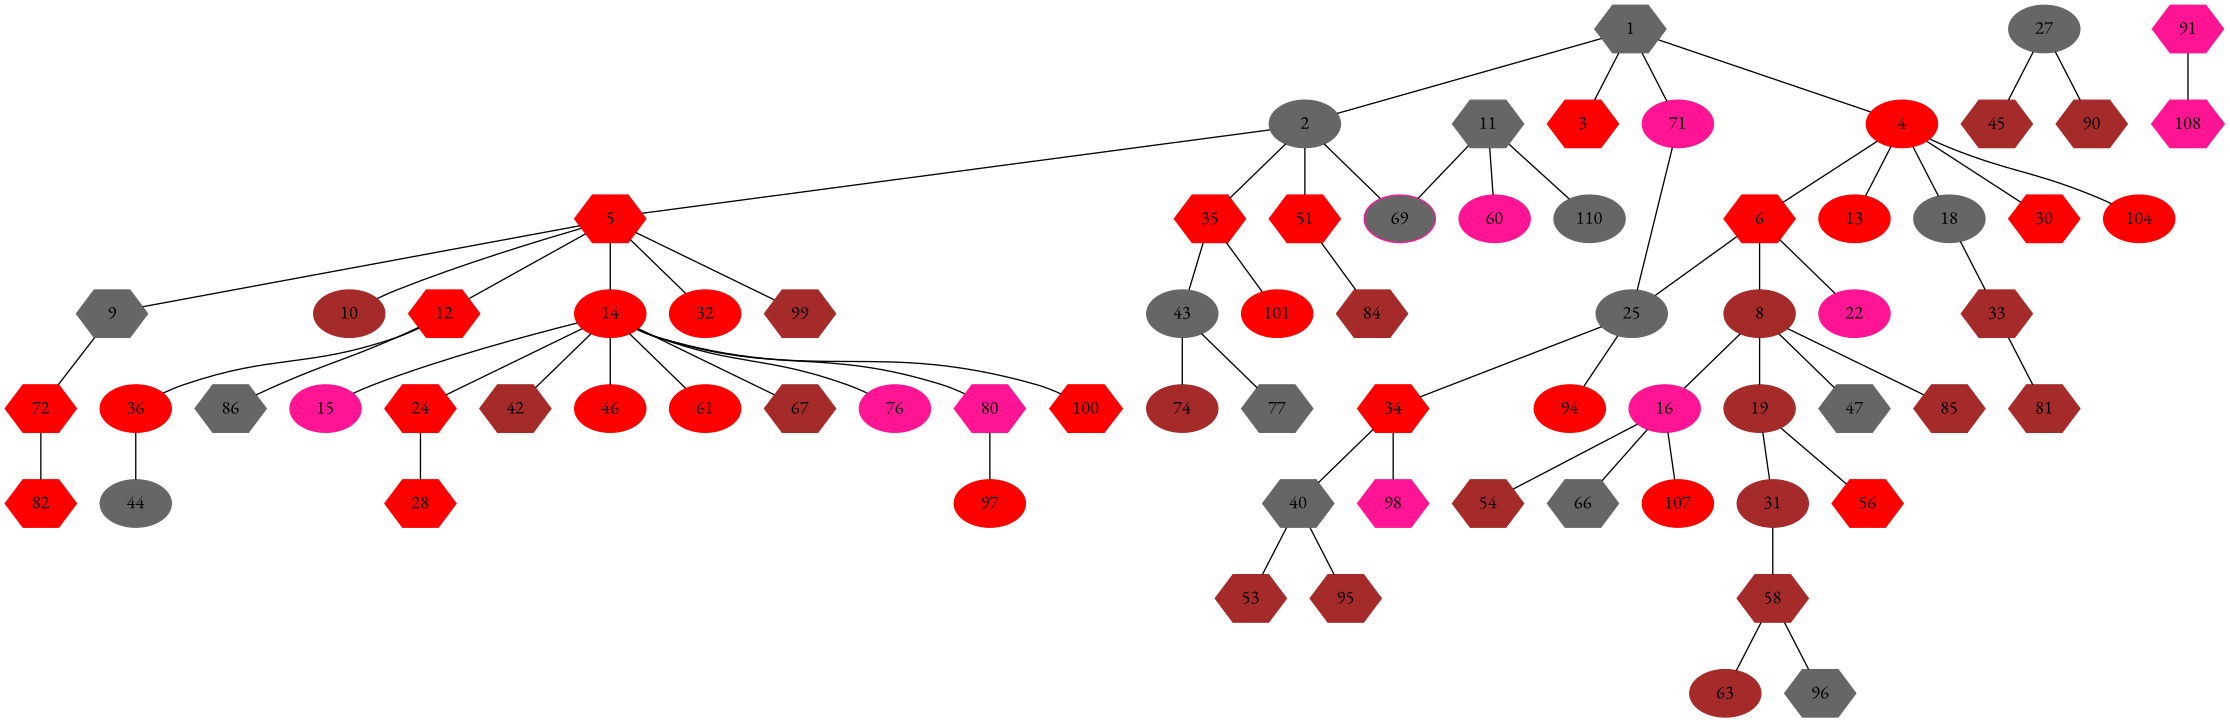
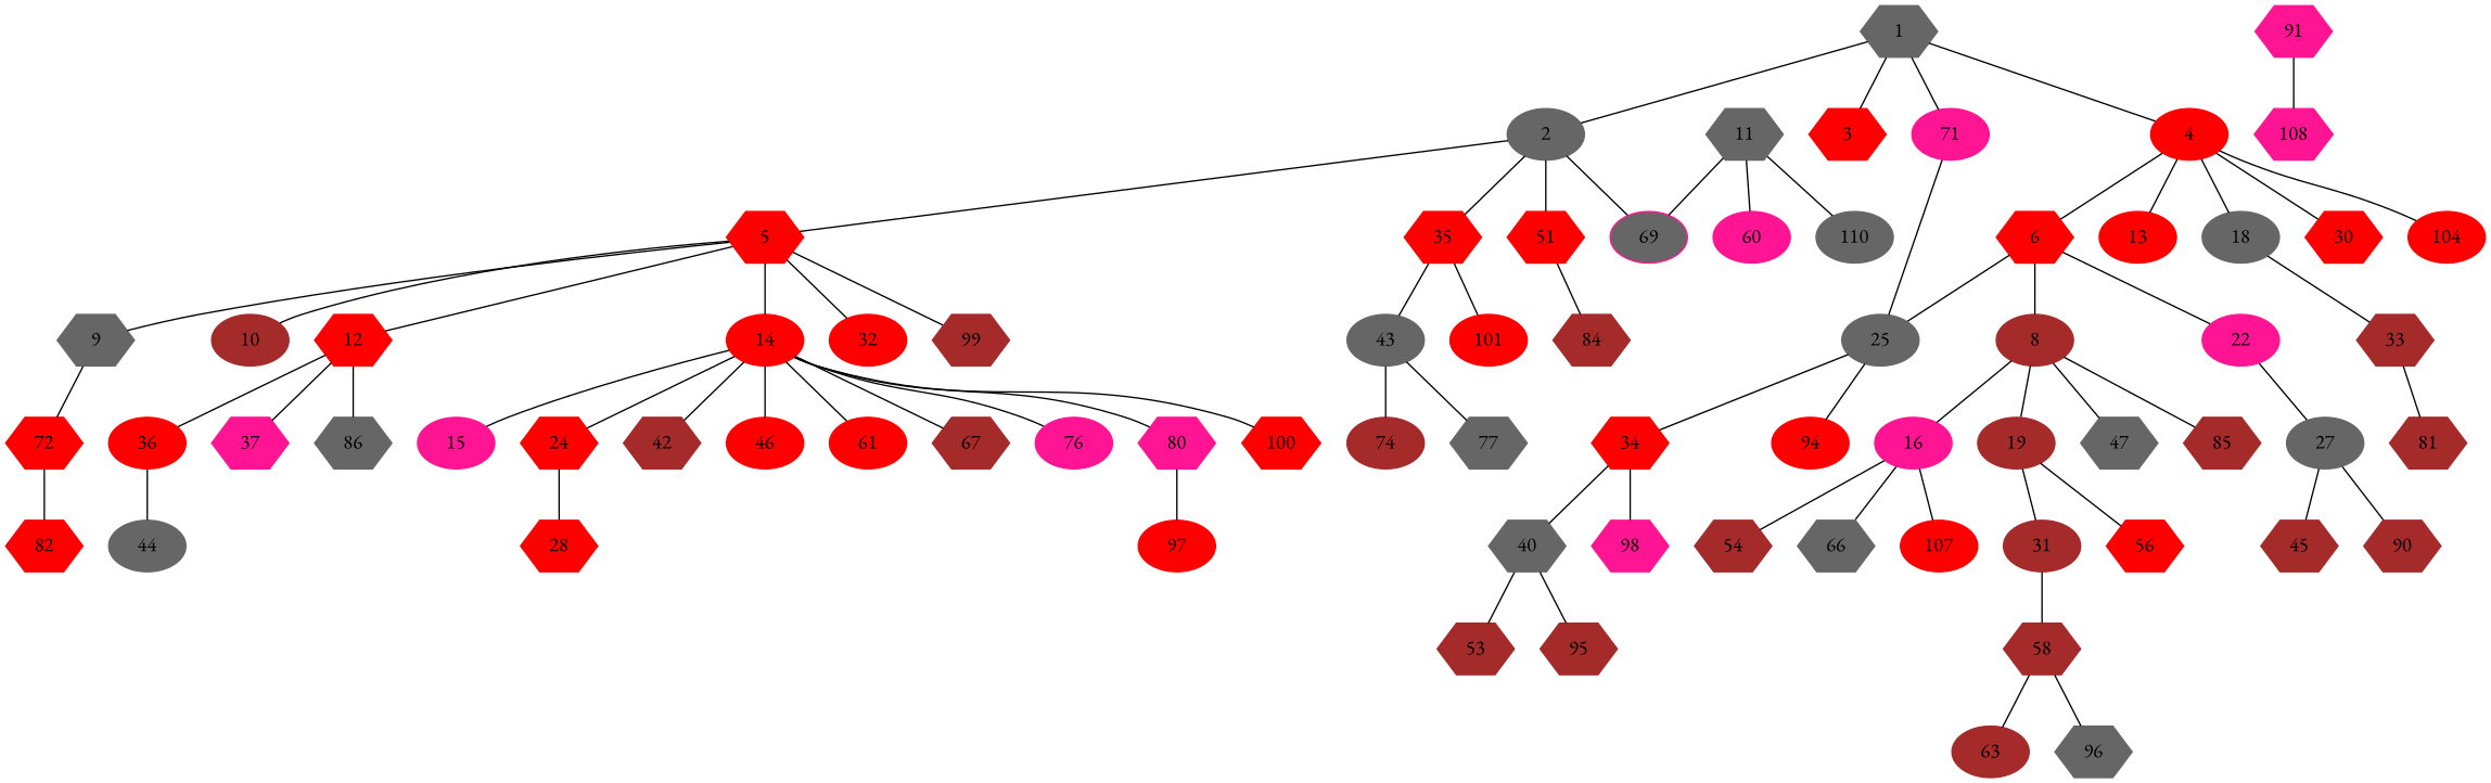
  graph {
    fontname="EB Garamond"
    node [color=red fontname="EB Garamond" shape=hexagon style=filled]
    edge [fontname="EB Garamond"]
    1 [color=gray40 super="+49"]
    2 [color=gray40 shape=ellipse]
    3
    4 [shape=ellipse super="+50"]
    71 [color=deeppink shape=ellipse super="+73"]
    5 [super="+7"]
    35 [super="+103"]
    51 [super="+64"]
    69 [color=deeppink fillcolor=gray40 shape=ellipse super="+78"]
    6
    13 [shape=ellipse super="+20"]
    18 [color=gray40 shape=ellipse]
    30
    104 [shape=ellipse]
    25 [color=gray40 shape=ellipse super="+29"]
    9 [color=gray40 super="+65"]
    10 [color=brown shape=ellipse]
    12 [super="+17"]
    14 [shape=ellipse super="+23"]
    32 [shape=ellipse]
    99 [color=brown]
    11 [color=gray40 super="+57"]
    60 [color=deeppink shape=ellipse]
    110 [color=gray40 shape=ellipse]
    43 [color=gray40 shape=ellipse super="+62"]
    101 [shape=ellipse]
    84 [color=brown]
    8 [color=brown shape=ellipse super="+38"]
    22 [color=deeppink shape=ellipse super="+70"]
    33 [color=brown super="+39"]
    72 [super="+87"]
    36 [shape=ellipse super="+106"]
+   37 [color=deeppink super="+59"]
    86 [color=gray40]
    15 [color=deeppink shape=ellipse]
    24 [super="+26"]
    42 [color=brown super="+79"]
    46 [shape=ellipse super="+83"]
    61 [shape=ellipse]
    67 [color=brown super="+109"]
    76 [color=deeppink shape=ellipse]
    80 [color=deeppink]
    100
    16 [color=deeppink shape=ellipse super="+89"]
    19 [color=brown shape=ellipse super="+21"]
    47 [color=gray40 super="+48"]
    85 [color=brown]
    27 [color=gray40 shape=ellipse super="+41"]
    34
    94 [shape=ellipse]
    54 [color=brown super="+68"]
    66 [color=gray40]
    107 [shape=ellipse]
    31 [color=brown shape=ellipse super="+75"]
    56
    82
    44 [color=gray40 shape=ellipse]
    28
    97 [shape=ellipse]
    81 [color=brown super="+105"]
    58 [color=brown super="+102"]
    45 [color=brown super="+55"]
    90 [color=brown]
    40 [color=gray40 super="+52"]
    98 [color=deeppink]
    63 [color=brown shape=ellipse]
    96 [color=gray40]
    53 [color=brown super="+93"]
    95 [color=brown]
    74 [color=brown shape=ellipse]
    77 [color=gray40 super="+88"]
    91 [color=deeppink super="+92"]
    108 [color=deeppink]
    1 -- 2
    1 -- 3
    1 -- 4
    1 -- 71
    2 -- 5
    2 -- 35
    2 -- 51
    2 -- 69
    4 -- 6
    4 -- 13
    4 -- 18
    4 -- 30
    4 -- 104
    71 -- 25
    5 -- 9
    5 -- 10
    5 -- 12
    5 -- 14
    5 -- 32
    5 -- 99
    35 -- 43
    35 -- 101
    51 -- 84
    6 -- 25
    6 -- 8
    6 -- 22
    18 -- 33
    25 -- 34
    25 -- 94
    9 -- 72
    12 -- 36
+   12 -- 37
    12 -- 86
    14 -- 15
    14 -- 24
    14 -- 42
    14 -- 46
    14 -- 61
    14 -- 67
    14 -- 76
    14 -- 80
    14 -- 100
    11 -- 69
    11 -- 60
    11 -- 110
    43 -- 74
    43 -- 77
    8 -- 16
    8 -- 19
    8 -- 47
    8 -- 85
+   22 -- 27
    33 -- 81
    72 -- 82
    36 -- 44
    24 -- 28
    80 -- 97
    16 -- 54
    16 -- 66
    16 -- 107
    19 -- 31
    19 -- 56
    27 -- 45
    27 -- 90
    34 -- 40
    34 -- 98
    31 -- 58
    58 -- 63
    58 -- 96
    40 -- 53
    40 -- 95
    91 -- 108
  }
